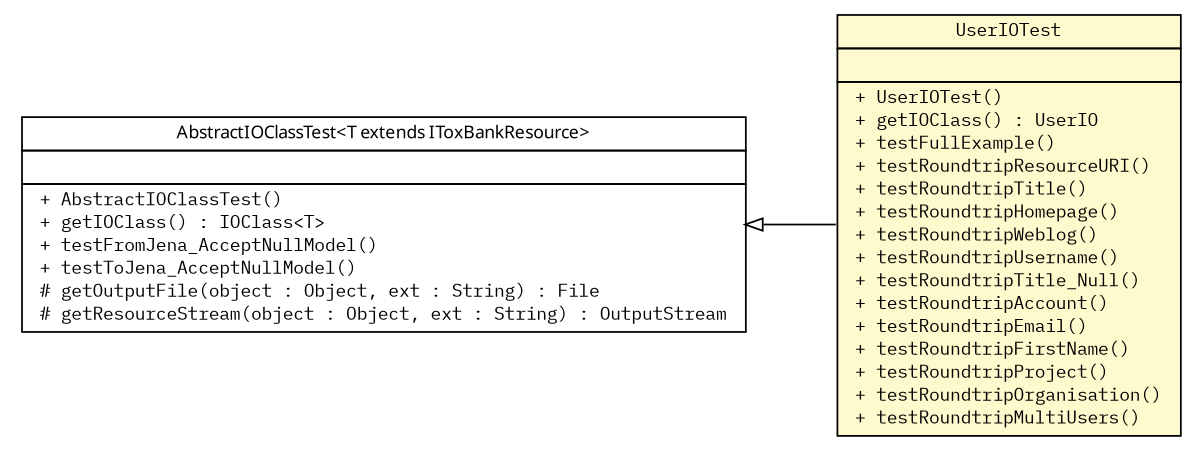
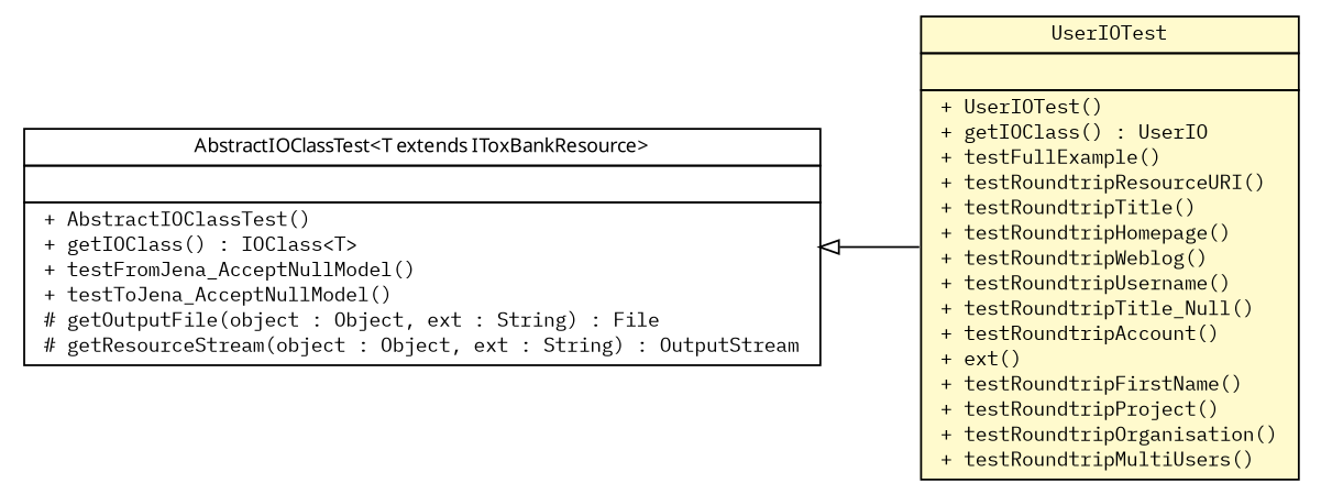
  digraph {
    rankdir=LR
    fontname="IBM Plex Mono"
    node [fontcolor=black fontname="IBM Plex Mono" fontsize=10.0 shape=plaintext]
-   n1 [label=<<table border="0" cellborder="1" cellspacing="0" cellpadding="2" port="p" bgcolor="lemonChiffon" href="./UserIOTest.html"> 		<tr><td><table border="0" cellspacing="0" cellpadding="1"> 			<tr><td> UserIOTest </td></tr> 		</table></td></tr> 		<tr><td><table border="0" cellspacing="0" cellpadding="1"> 			<tr><td align="left">  </td></tr> 		</table></td></tr> 		<tr><td><table border="0" cellspacing="0" cellpadding="1"> 			<tr><td align="left"> + UserIOTest() </td></tr> 			<tr><td align="left"> + getIOClass() : UserIO </td></tr> 			<tr><td align="left"> + testFullExample() </td></tr> 			<tr><td align="left"> + testRoundtripResourceURI() </td></tr> 			<tr><td align="left"> + testRoundtripTitle() </td></tr> 			<tr><td align="left"> + testRoundtripHomepage() </td></tr> 			<tr><td align="left"> + testRoundtripWeblog() </td></tr> 			<tr><td align="left"> + testRoundtripUsername() </td></tr> 			<tr><td align="left"> + testRoundtripTitle_Null() </td></tr> 			<tr><td align="left"> + testRoundtripAccount() </td></tr> 			<tr><td align="left"> + testRoundtripEmail() </td></tr> 			<tr><td align="left"> + testRoundtripFirstName() </td></tr> 			<tr><td align="left"> + testRoundtripProject() </td></tr> 			<tr><td align="left"> + testRoundtripOrganisation() </td></tr> 			<tr><td align="left"> + testRoundtripMultiUsers() </td></tr> 		</table></td></tr> 		</table>>]
+   n1 [label=<<table border="0" cellborder="1" cellspacing="0" cellpadding="2" port="p" bgcolor="lemonChiffon" href="./UserIOTest.html"> 		<tr><td><table border="0" cellspacing="0" cellpadding="1"> 			<tr><td> UserIOTest </td></tr> 		</table></td></tr> 		<tr><td><table border="0" cellspacing="0" cellpadding="1"> 			<tr><td align="left">  </td></tr> 		</table></td></tr> 		<tr><td><table border="0" cellspacing="0" cellpadding="1"> 			<tr><td align="left"> + UserIOTest() </td></tr> 			<tr><td align="left"> + getIOClass() : UserIO </td></tr> 			<tr><td align="left"> + testFullExample() </td></tr> 			<tr><td align="left"> + testRoundtripResourceURI() </td></tr> 			<tr><td align="left"> + testRoundtripTitle() </td></tr> 			<tr><td align="left"> + testRoundtripHomepage() </td></tr> 			<tr><td align="left"> + testRoundtripWeblog() </td></tr> 			<tr><td align="left"> + testRoundtripUsername() </td></tr> 			<tr><td align="left"> + testRoundtripTitle_Null() </td></tr> 			<tr><td align="left"> + testRoundtripAccount() </td></tr> 			<tr><td align="left"> + ext() </td></tr> 			<tr><td align="left"> + testRoundtripFirstName() </td></tr> 			<tr><td align="left"> + testRoundtripProject() </td></tr> 			<tr><td align="left"> + testRoundtripOrganisation() </td></tr> 			<tr><td align="left"> + testRoundtripMultiUsers() </td></tr> 		</table></td></tr> 		</table>>]
    n2 [label=<<table border="0" cellborder="1" cellspacing="0" cellpadding="2" port="p" href="./AbstractIOClassTest.html"> 		<tr><td><table border="0" cellspacing="0" cellpadding="1"> 			<tr><td><font face="ariali"> AbstractIOClassTest&lt;T extends IToxBankResource&gt; </font></td></tr> 		</table></td></tr> 		<tr><td><table border="0" cellspacing="0" cellpadding="1"> 			<tr><td align="left">  </td></tr> 		</table></td></tr> 		<tr><td><table border="0" cellspacing="0" cellpadding="1"> 			<tr><td align="left"> + AbstractIOClassTest() </td></tr> 			<tr><td align="left"> + getIOClass() : IOClass&lt;T&gt; </td></tr> 			<tr><td align="left"> + testFromJena_AcceptNullModel() </td></tr> 			<tr><td align="left"> + testToJena_AcceptNullModel() </td></tr> 			<tr><td align="left"> # getOutputFile(object : Object, ext : String) : File </td></tr> 			<tr><td align="left"> # getResourceStream(object : Object, ext : String) : OutputStream </td></tr> 		</table></td></tr> 		</table>>]
    n2 -> n1 [arrowtail=empty dir=back fontname="IBM Plex Mono" fontsize=10 headport=p labelfontname=arial labelfontsize=10 tailport=p]
  }
